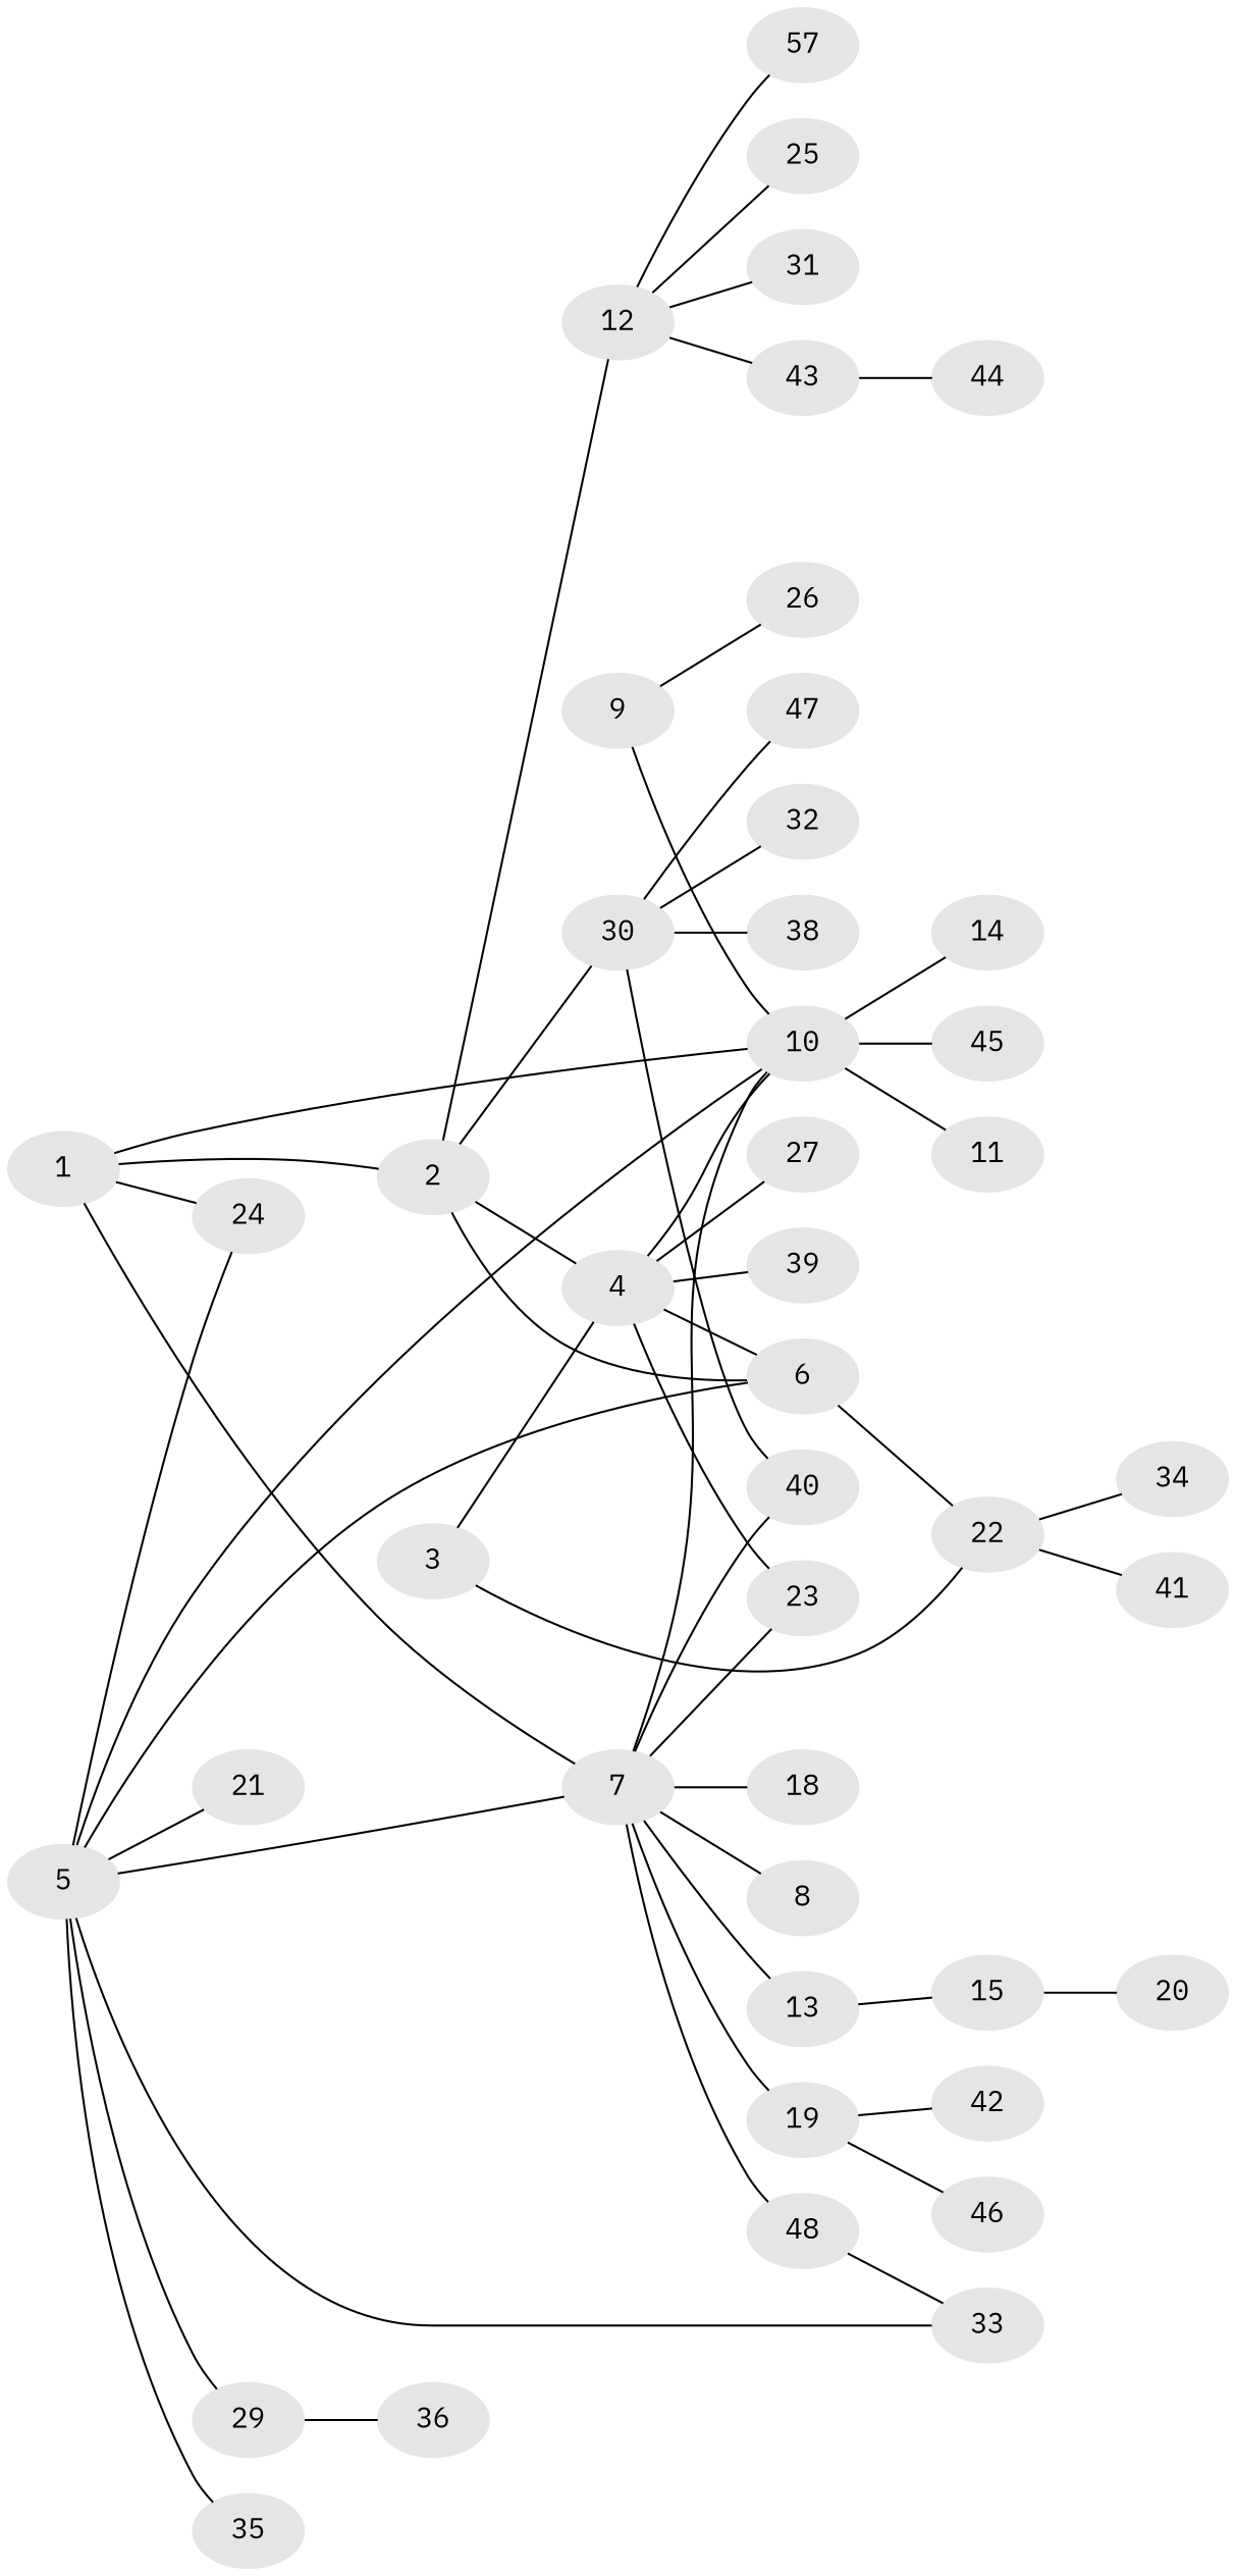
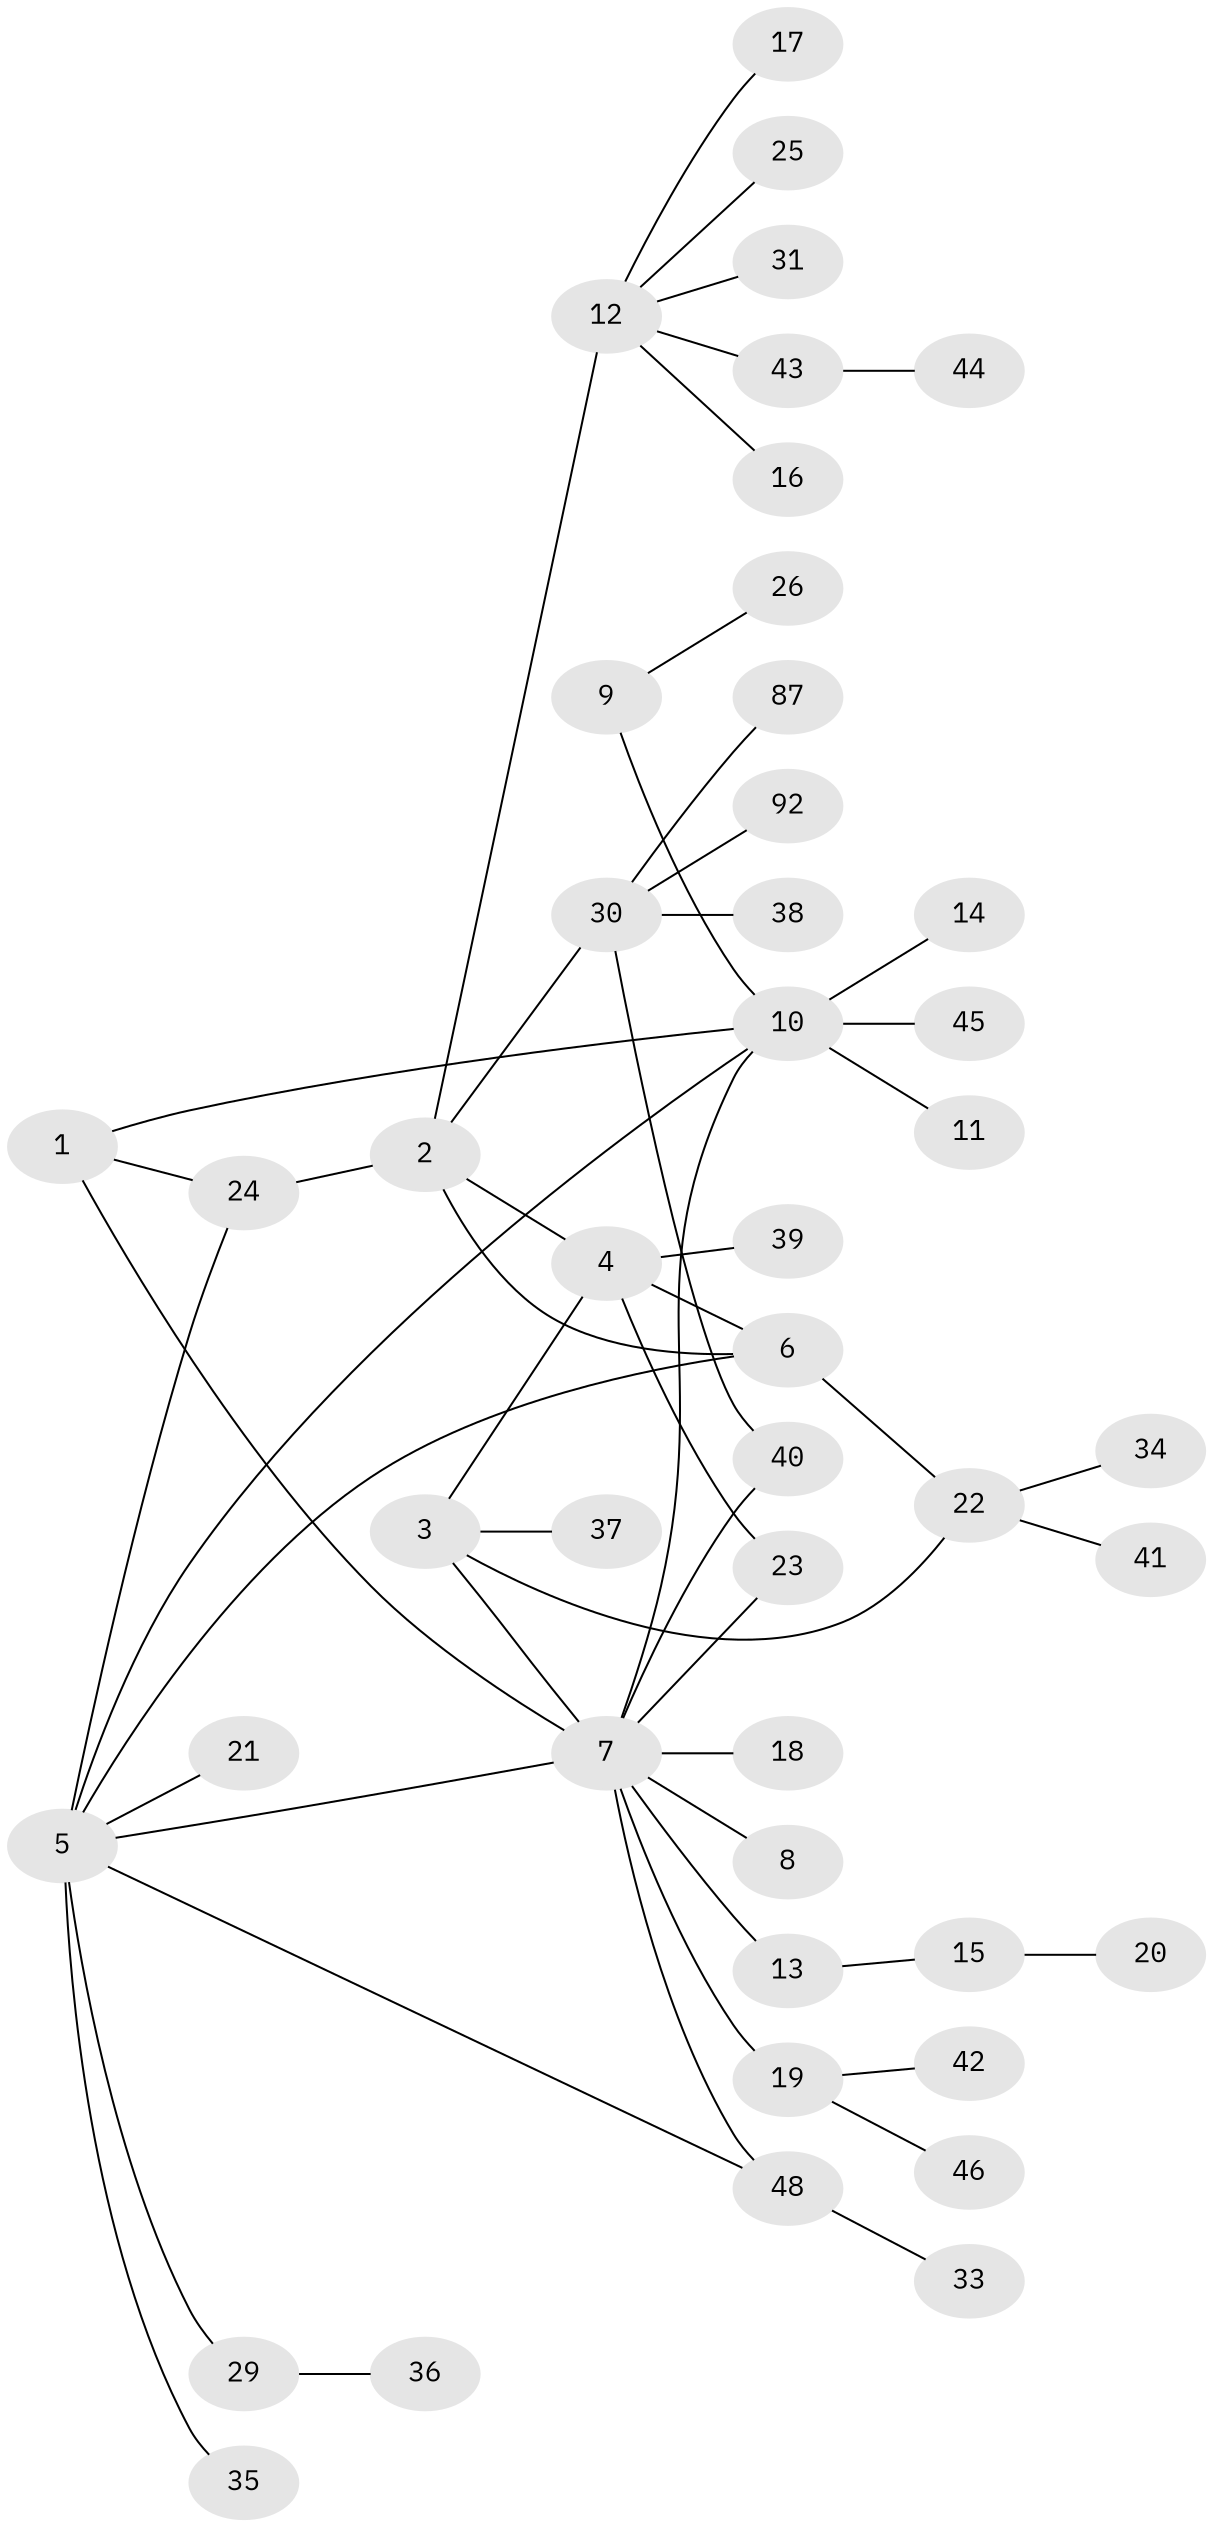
  graph {
    fontname="IBM Plex Mono"
    rankdir=LR
    node [color=gray90 fontname="IBM Plex Mono" style=filled]
    edge [fontname="IBM Plex Mono"]
    1
    2
    7
    10
    24
    4
    6
    12
    30
    23
    n11 [label=48]
    8
    13
    18
    19
    40
    11
    14
    45
-   27
    39
    22
-   17 [label=57]
+   16
+   17
    25
    31
    43
-   32
+   32 [label=92]
    38
-   47
+   47 [label=87]
    3
+   37
    34
    41
    5
    21
    29
    35
    33
    36
    15
    42
    46
    9
    26
    44
    20
-   1 -- 2
+   24 -- 2
    1 -- 7
    1 -- 10
    1 -- 24
    2 -- 4
    2 -- 6
    2 -- 12
    2 -- 30
    7 -- 10
    7 -- 23
    7 -- n11
    7 -- 8
    7 -- 13
    7 -- 18
    7 -- 19
    7 -- 40
    10 -- 11
    10 -- 14
    10 -- 45
-   4 -- 10
    4 -- 6
    4 -- 23
-   4 -- 27
    4 -- 39
    6 -- 22
+   12 -- 16
    12 -- 17
    12 -- 25
    12 -- 31
    12 -- 43
    30 -- 40
    30 -- 32
    30 -- 38
    30 -- 47
    n11 -- 33
    13 -- 15
    19 -- 42
    19 -- 46
    22 -- 34
    22 -- 41
    43 -- 44
+   3 -- 7
    3 -- 4
    3 -- 22
+   3 -- 37
    5 -- 7
    5 -- 10
    5 -- 24
    5 -- 6
-   5 -- 33
+   5 -- n11
    5 -- 21
    5 -- 29
    5 -- 35
    29 -- 36
    15 -- 20
    9 -- 10
    9 -- 26
  }
